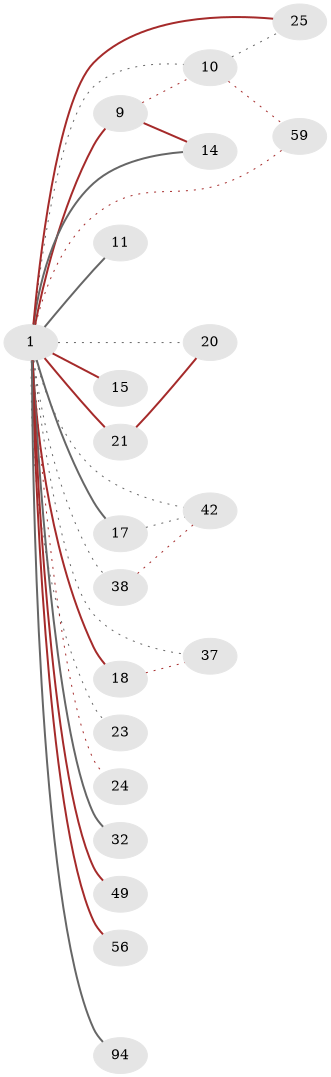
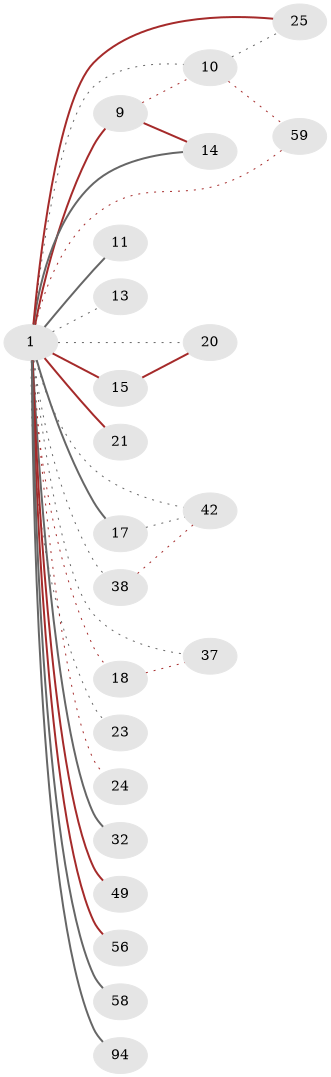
  graph {
    rankdir=LR
    node [color=gray90 style=filled]
    edge [color=brown style=bold]
    1 [super="+5+19+7+44+2"]
    9
    10 [super="+36"]
    11
+   13
    14
    15
    17 [super="+40"]
    18
    20 [super="+67+34"]
    21
    23
    24
    25 [super="+61"]
    32
    37
    38 [super="+43"]
    42 [super="+50+52"]
    49
    56
+   58 [super="+68+78"]
    59
    n23 [label=94]
    1 -- 9 [weight=11]
    1 -- 10 [color=gray40 style=dotted weight=9]
    1 -- 11 [color=gray40 weight=3]
+   1 -- 13 [color=gray40 style=dotted weight=2]
    1 -- 14 [color=gray40 weight=2]
    1 -- 15 [weight=2]
    1 -- 17 [color=gray40 weight=4]
-   1 -- 18
+   1 -- 18 [style=dotted]
    1 -- 20 [color=gray40 style=dotted weight=3]
    1 -- 21 [weight=2]
    1 -- 23 [color=gray40 style=dotted weight=2]
    1 -- 24 [style=dotted weight=2]
    1 -- 25 [weight=3]
    1 -- 32 [color=gray40 weight=2]
    1 -- 37 [color=gray40 style=dotted]
    1 -- 38 [color=gray40 style=dotted weight=3]
    1 -- 42 [color=gray40 style=dotted weight=2]
    1 -- 49 [weight=2]
    1 -- 56 [weight=2]
+   1 -- 58 [color=gray40 weight=4]
    1 -- 59 [style=dotted]
    1 -- n23 [color=gray40]
    9 -- 10 [style=dotted]
    9 -- 14
    10 -- 25 [color=gray40 style=dotted]
    10 -- 59 [style=dotted]
-   21 -- 20
+   15 -- 20
    17 -- 42 [color=gray40 style=dotted]
    18 -- 37 [style=dotted]
    38 -- 42 [style=dotted]
  }
